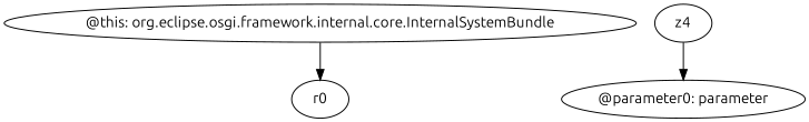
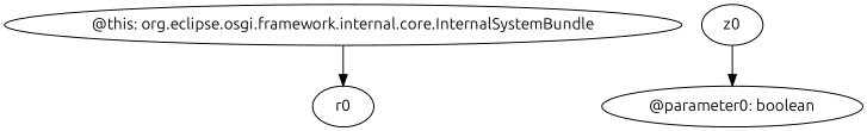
  digraph {
    fontname=Ubuntu
    node [fontname=Ubuntu]
    edge [fontname=Ubuntu]
    n1 [label="@this: org.eclipse.osgi.framework.internal.core.InternalSystemBundle"]
    n2 [label=r0]
-   n3 [label="@parameter0: parameter"]
-   n4 [label=z4]
+   n3 [label="@parameter0: boolean"]
+   n4 [label=z0]
    n1 -> n2
    n4 -> n3
  }
